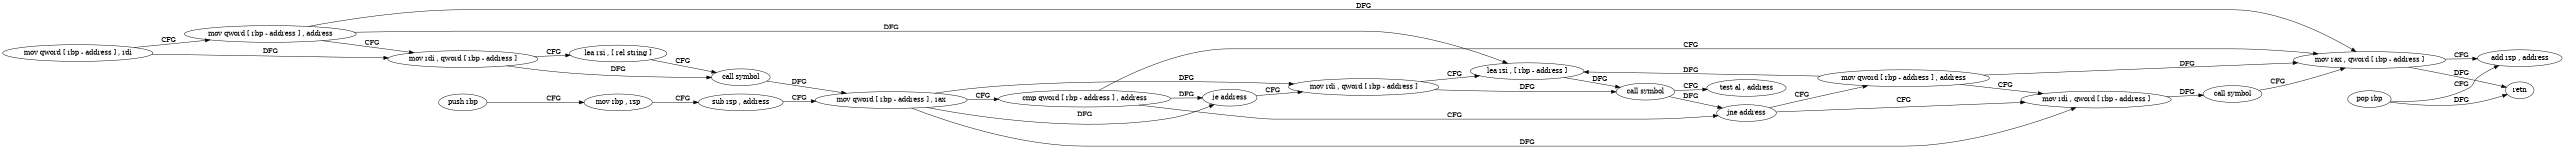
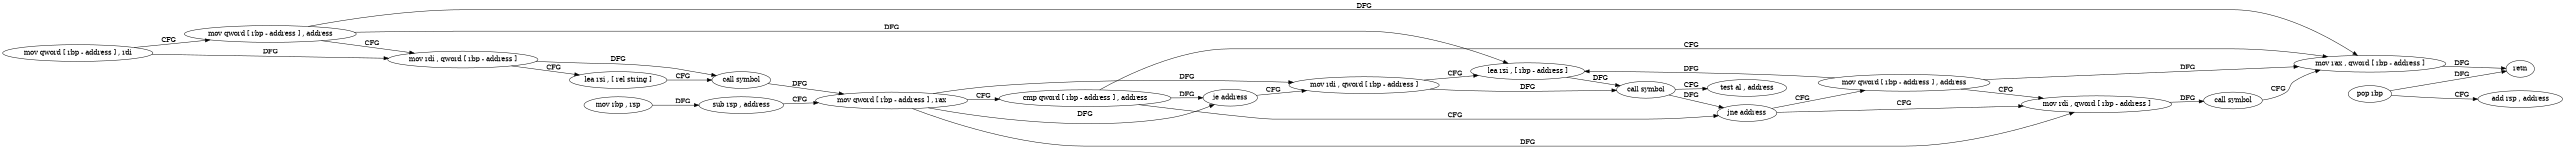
  digraph {
    rankdir=LR
-   n1 [label="push rbp"]
    n2 [label="mov rbp , rsp"]
    n3 [label="sub rsp , address"]
    n4 [label="mov qword [ rbp - address ] , rax"]
    n5 [label="mov qword [ rbp - address ] , rdi"]
    n6 [label="mov qword [ rbp - address ] , address"]
    n7 [label="mov rdi , qword [ rbp - address ]"]
    n8 [label="mov rax , qword [ rbp - address ]"]
    n9 [label="lea rsi , [ rbp - address ]"]
    n10 [label="lea rsi , [ rel string ]"]
    n11 [label="call symbol"]
    n12 [label="add rsp , address"]
    n13 [label=retn]
    n14 [label="call symbol"]
    n15 [label="cmp qword [ rbp - address ] , address"]
    n16 [label="je address"]
    n17 [label="mov rdi , qword [ rbp - address ]"]
    n18 [label="mov rdi , qword [ rbp - address ]"]
    n19 [label="jne address"]
    n20 [label="call symbol"]
    n21 [label="test al , address"]
    n22 [label="pop rbp"]
    n23 [label="mov qword [ rbp - address ] , address"]
-   n1 -> n2 [label=CFG]
-   n2 -> n3 [label=CFG]
+   n2 -> n3 [label=DFG]
    n3 -> n4 [label=CFG]
    n4 -> n15 [label=CFG]
    n4 -> n16 [label=DFG]
    n4 -> n17 [label=DFG]
    n4 -> n18 [label=DFG]
    n5 -> n6 [label=CFG]
    n5 -> n7 [label=DFG]
    n6 -> n7 [label=CFG]
    n6 -> n8 [label=DFG]
    n6 -> n9 [label=DFG]
    n7 -> n10 [label=CFG]
    n7 -> n11 [label=DFG]
-   n8 -> n12 [label=CFG]
    n8 -> n13 [label=DFG]
    n9 -> n14 [label=DFG]
    n10 -> n11 [label=CFG]
    n11 -> n4 [label=DFG]
    n14 -> n19 [label=DFG]
    n14 -> n21 [label=CFG]
    n15 -> n8 [label=CFG]
    n15 -> n16 [label=DFG]
    n15 -> n19 [label=CFG]
    n16 -> n17 [label=CFG]
    n17 -> n9 [label=CFG]
    n17 -> n14 [label=DFG]
    n18 -> n20 [label=DFG]
    n19 -> n18 [label=CFG]
    n19 -> n23 [label=CFG]
    n20 -> n8 [label=CFG]
    n22 -> n12 [label=CFG]
    n22 -> n13 [label=DFG]
    n23 -> n8 [label=DFG]
    n23 -> n9 [label=DFG]
    n23 -> n18 [label=CFG]
  }
